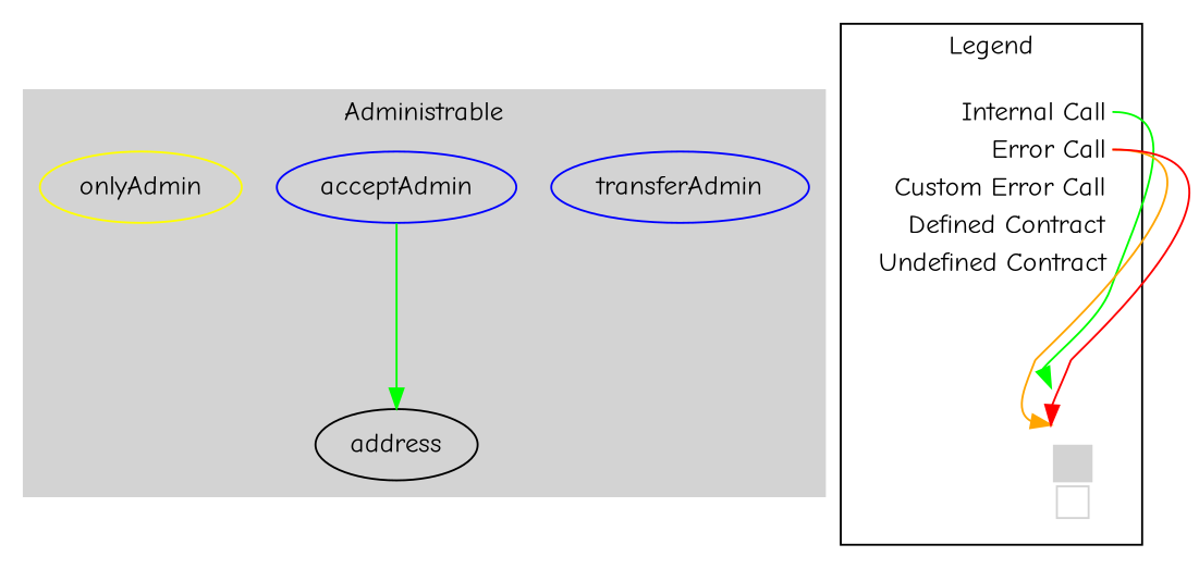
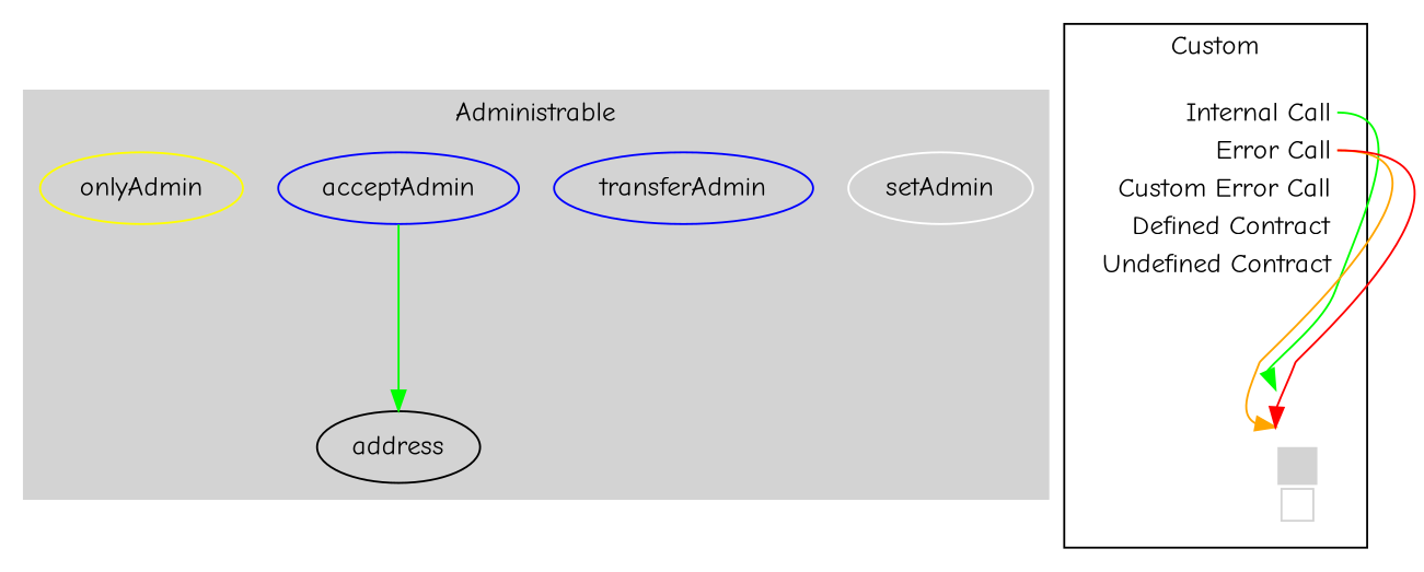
  digraph {
    compound=true
    fontname="Comic Neue"
    rankdir=TB
    node [fontname="Comic Neue"]
    edge [color=green fontname="Comic Neue" headport="i2:w" tailport="i2:e"]
+   n1 [color=white label=setAdmin]
    n2 [color=blue label=transferAdmin]
    n3 [color=blue label=acceptAdmin]
    n4 [color=yellow label=onlyAdmin]
    n5 [label=address]
    n6 [label=<<table border="0" cellpadding="2" cellspacing="0" cellborder="0">   <tr><td align="right" port="i1">Internal Call</td></tr>   <tr><td align="right" port="i2">Error Call</td></tr>   <tr><td align="right" port="i2">Custom Error Call</td></tr>   <tr><td align="right" port="i3">Defined Contract</td></tr>   <tr><td align="right" port="i4">Undefined Contract</td></tr>   </table>> shape=plaintext]
    n7 [label=<<table border="0" cellpadding="2" cellspacing="0" cellborder="0">   <tr><td port="i1">&nbsp;&nbsp;&nbsp;</td></tr>   <tr><td port="i2">&nbsp;&nbsp;&nbsp;</td></tr>   <tr><td port="i3" bgcolor="lightgray">&nbsp;&nbsp;&nbsp;</td></tr>   <tr><td port="i4">     <table border="1" cellborder="0" cellspacing="0" cellpadding="7" color="lightgray">       <tr>        <td></td>       </tr>      </table>   </td></tr>   </table>> shape=plaintext]
    subgraph cluster_1 {
      bgcolor=lightgray
      color=lightgray
      label=Administrable
      style=filled
+     n1
      n2
      n3
      n4
      n5
    }
    subgraph cluster_2 {
-     label=Legend
+     label=Custom
      n6
      n7
    }
    n3 -> n5
    n6 -> n7 [headport="i1:w" tailport="i1:e"]
    n6 -> n7 [color=orange]
    n6 -> n7 [color=red]
  }
